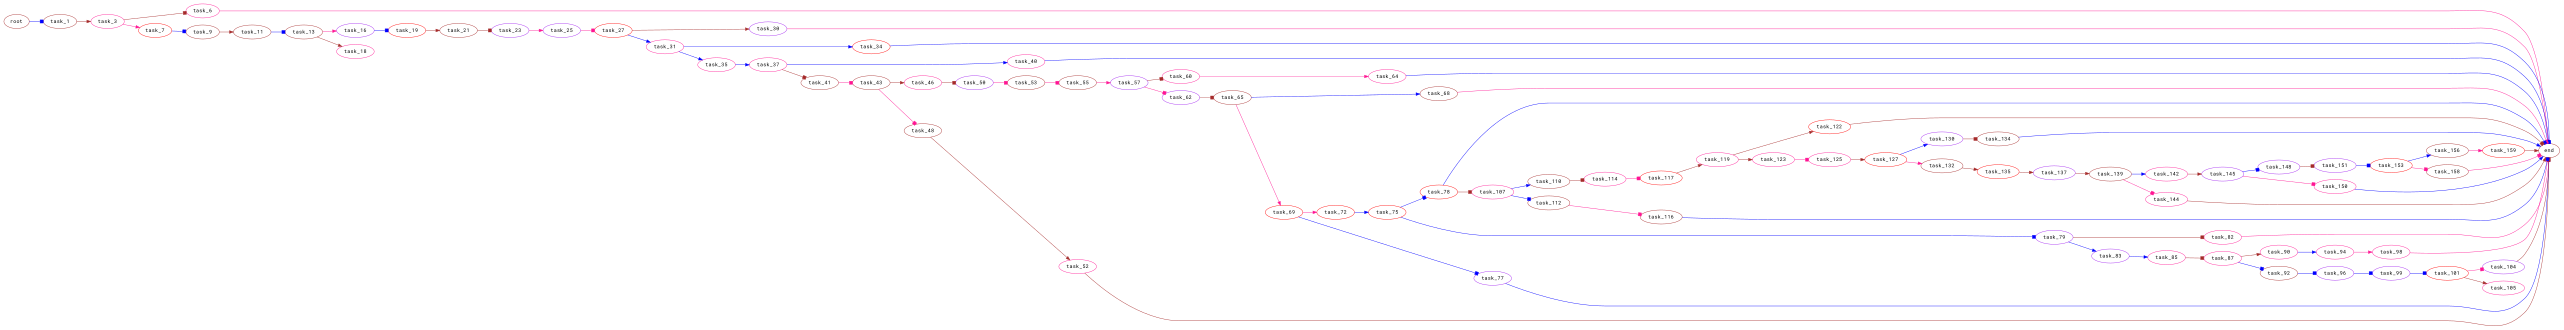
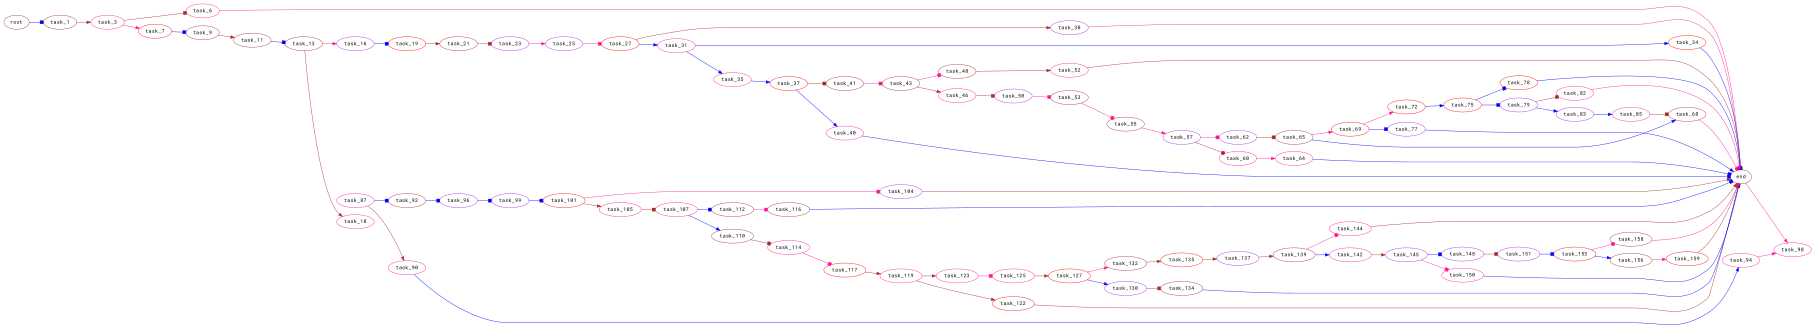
  digraph {
    fontname="Roboto Mono"
    rankdir=LR
    node [color=deeppink fontname="Roboto Mono"]
    edge [arrowhead=normal color=blue fontname="Roboto Mono"]
    root [color=brown]
    task_1 [color=brown]
    task_3
    task_6
    task_7 [color=red]
    end [color=brown]
    task_9 [color=brown]
    task_11 [color=brown]
    task_13 [color=brown]
    task_16 [color=purple]
    task_18
    task_19 [color=red]
    task_21 [color=brown]
    task_23 [color=purple]
    task_25 [color=purple]
    task_27 [color=red]
    task_30 [color=purple]
    task_31
    task_34 [color=red]
    task_35
-   task_37
+   task_37 [color=red]
    task_40
    task_41 [color=brown]
    task_43 [color=brown]
    task_46
    task_48 [color=brown]
    task_50 [color=purple]
    task_52
    task_53 [color=brown]
    task_55 [color=brown]
    task_57 [color=purple]
    task_60
    task_62 [color=purple]
    task_64
    task_65 [color=brown]
    task_68 [color=brown]
    task_69 [color=red]
    task_72 [color=red]
    n39 [color=purple label=task_77]
    task_75 [color=red]
    task_78 [color=red]
    task_79 [color=purple]
    task_82
    task_83 [color=purple]
    task_85
    task_87
    task_90
    task_92 [color=brown]
    task_94
    task_96 [color=purple]
    task_98
    task_99 [color=purple]
    task_101 [color=red]
    task_104 [color=purple]
    task_105
    task_107
    task_110 [color=brown]
    task_112 [color=brown]
    task_114
    task_116 [color=brown]
    task_117 [color=red]
    task_119
    task_122 [color=red]
    task_123
    task_125
    task_127 [color=red]
    task_130 [color=purple]
    task_132 [color=brown]
    task_134 [color=brown]
    task_135 [color=red]
    task_137 [color=purple]
    task_139 [color=brown]
    task_142
    task_144
    task_145 [color=purple]
    task_148 [color=purple]
    task_150
    task_151 [color=purple]
    task_153 [color=red]
    task_156 [color=brown]
    task_158 [color=brown]
    task_159 [color=red]
    root -> task_1 [arrowhead=box]
    task_1 -> task_3 [color=brown]
    task_3 -> task_6 [arrowhead=box color=brown]
    task_3 -> task_7 [color=deeppink]
    task_6 -> end [arrowhead=box color=deeppink]
    task_7 -> task_9 [arrowhead=box]
    task_9 -> task_11 [color=brown]
    task_11 -> task_13 [arrowhead=box]
    task_13 -> task_16 [color=deeppink]
    task_13 -> task_18 [color=brown]
    task_16 -> task_19 [arrowhead=box]
    task_19 -> task_21 [color=brown]
    task_21 -> task_23 [arrowhead=box color=brown]
    task_23 -> task_25 [color=deeppink]
    task_25 -> task_27 [arrowhead=box color=deeppink]
    task_27 -> task_30 [color=brown]
    task_27 -> task_31
    task_30 -> end [color=deeppink]
    task_31 -> task_34
    task_31 -> task_35
    task_34 -> end [arrowhead=box]
    task_35 -> task_37
    task_37 -> task_40
    task_37 -> task_41 [arrowhead=box color=brown]
    task_40 -> end [arrowhead=box]
    task_41 -> task_43 [arrowhead=box color=deeppink]
    task_43 -> task_46 [color=brown]
    task_43 -> task_48 [arrowhead=box color=deeppink]
    task_46 -> task_50 [arrowhead=box color=brown]
    task_48 -> task_52 [color=brown]
    task_50 -> task_53 [arrowhead=box color=deeppink]
    task_52 -> end [arrowhead=box color=brown]
    task_53 -> task_55 [arrowhead=box color=deeppink]
    task_55 -> task_57 [color=deeppink]
    task_57 -> task_60 [arrowhead=box color=brown]
    task_57 -> task_62 [arrowhead=box color=deeppink]
    task_60 -> task_64 [color=deeppink]
    task_62 -> task_65 [arrowhead=box color=brown]
    task_64 -> end [arrowhead=box]
    task_65 -> task_68
    task_65 -> task_69 [color=deeppink]
    task_68 -> end [arrowhead=box color=deeppink]
    task_69 -> task_72 [color=deeppink]
    task_69 -> n39 [arrowhead=box]
    task_72 -> task_75
    n39 -> end
    task_75 -> task_78 [arrowhead=box]
    task_75 -> task_79 [arrowhead=box]
    task_78 -> end [arrowhead=box]
    task_79 -> task_82 [arrowhead=box color=brown]
    task_79 -> task_83
    task_82 -> end [color=deeppink]
    task_83 -> task_85
-   task_85 -> task_87 [arrowhead=box color=brown]
+   task_85 -> task_68 [arrowhead=box color=brown]
    task_87 -> task_90 [color=brown]
    task_87 -> task_92 [arrowhead=box]
    task_90 -> task_94
    task_92 -> task_96 [arrowhead=box]
    task_94 -> task_98 [color=deeppink]
    task_96 -> task_99 [arrowhead=box]
-   task_98 -> end [color=deeppink]
+   end -> task_98 [color=deeppink]
    task_99 -> task_101 [arrowhead=box]
    task_101 -> task_104 [arrowhead=box color=deeppink]
    task_101 -> task_105 [color=brown]
    task_104 -> end [color=brown]
-   task_78 -> task_107 [arrowhead=box color=brown]
+   task_105 -> task_107 [arrowhead=box color=brown]
    task_107 -> task_110
    task_107 -> task_112 [arrowhead=box]
    task_110 -> task_114 [arrowhead=box color=brown]
    task_112 -> task_116 [arrowhead=box color=deeppink]
    task_114 -> task_117 [arrowhead=box color=deeppink]
    task_116 -> end [arrowhead=box]
    task_117 -> task_119 [color=brown]
    task_119 -> task_122 [color=brown]
    task_119 -> task_123 [color=brown]
    task_122 -> end [arrowhead=box color=brown]
    task_123 -> task_125 [arrowhead=box color=deeppink]
    task_125 -> task_127 [color=brown]
    task_127 -> task_130
    task_127 -> task_132 [color=deeppink]
    task_130 -> task_134 [arrowhead=box color=brown]
    task_132 -> task_135 [color=brown]
    task_134 -> end
    task_135 -> task_137 [color=brown]
    task_137 -> task_139 [color=brown]
    task_139 -> task_142
    task_139 -> task_144 [arrowhead=box color=deeppink]
    task_142 -> task_145 [color=brown]
    task_144 -> end [color=brown]
    task_145 -> task_148 [arrowhead=box]
    task_145 -> task_150 [arrowhead=box color=deeppink]
    task_148 -> task_151 [arrowhead=box color=brown]
    task_150 -> end
    task_151 -> task_153 [arrowhead=box]
    task_153 -> task_156
    task_153 -> task_158 [arrowhead=box color=deeppink]
    task_156 -> task_159 [color=deeppink]
    task_158 -> end [arrowhead=box color=deeppink]
    task_159 -> end [color=brown]
  }
